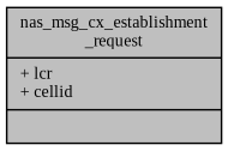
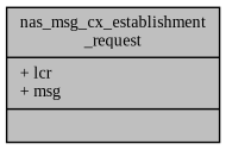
  digraph {
    fontname="Liberation Serif"
-   n1 [color=black fillcolor=grey75 fontcolor=black fontname="Liberation Serif" fontsize=10 height=0.2 label="{nas_msg_cx_establishment\l_request\n|+ lcr\l+ cellid\l|}" shape=record style=filled width=0.4]
+   n1 [color=black fillcolor=grey75 fontcolor=black fontname="Liberation Serif" fontsize=10 height=0.2 label="{nas_msg_cx_establishment\l_request\n|+ lcr\l+ msg\l|}" shape=record style=filled width=0.4]
  }
